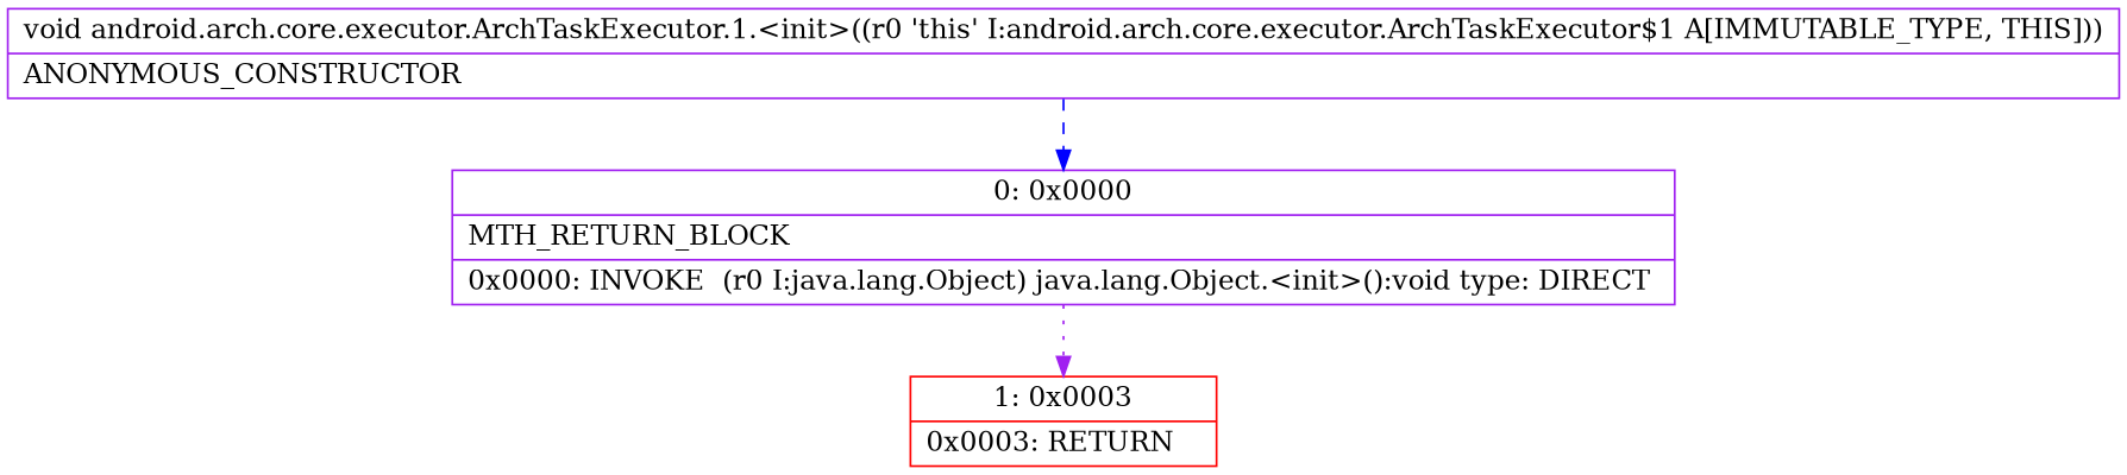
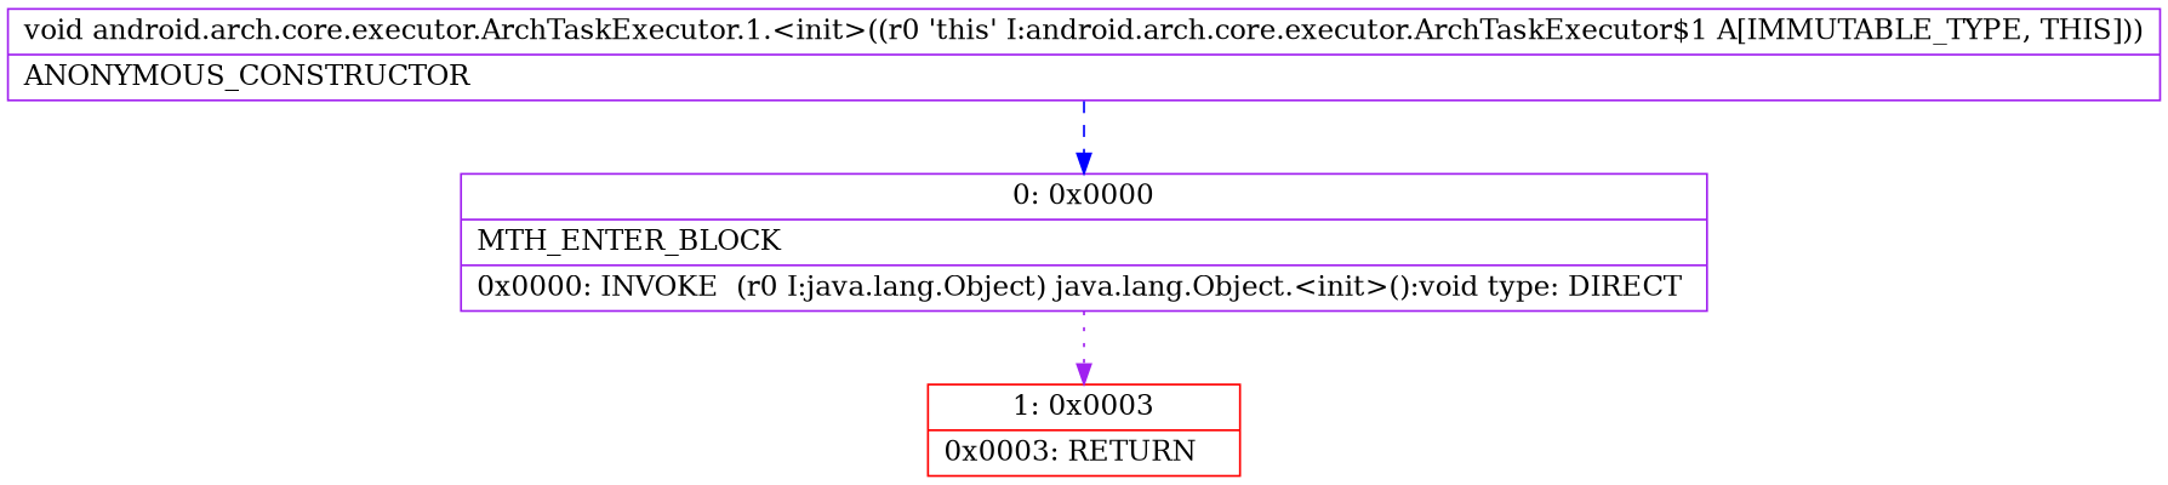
  digraph {
    node [shape=record color=purple]
-   n1 [label="{0\:\ 0x0000|MTH_RETURN_BLOCK\l|0x0000: INVOKE  (r0 I:java.lang.Object) java.lang.Object.\<init\>():void type: DIRECT \l}"]
+   n1 [label="{0\:\ 0x0000|MTH_ENTER_BLOCK\l|0x0000: INVOKE  (r0 I:java.lang.Object) java.lang.Object.\<init\>():void type: DIRECT \l}"]
    n2 [label="{1\:\ 0x0003|0x0003: RETURN   \l}" color=red]
    n3 [label="{void android.arch.core.executor.ArchTaskExecutor.1.\<init\>((r0 'this' I:android.arch.core.executor.ArchTaskExecutor$1 A[IMMUTABLE_TYPE, THIS]))  | ANONYMOUS_CONSTRUCTOR\l}"]
    n1 -> n2 [color=purple style=dotted]
    n3 -> n1 [color=blue style=dashed]
  }
